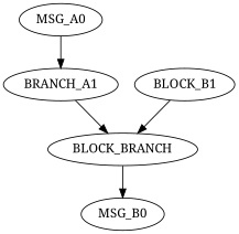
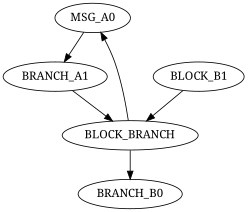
  digraph {
    fontname="Noto Serif"
    node [cpu=0 fontname="Noto Serif" patentry=true pattern=A type=block patexit=true]
    edge [fontname="Noto Serif" type=defdst]
    MSG_A0 [evtno=1 fid=1 gid=4048 par=0 toffs=0 type=tmsg patexit=""]
    n2 [label=BRANCH_A1 tperiod=100000000 patentry=""]
    BLOCK_BRANCH [pattern=BRANCH qhi=1 qil=1 qlo=1 tperiod=20000000]
-   MSG_B0 [evtno=2 fid=1 gid=4048 par=0 pattern=B toffs=0 type=tmsg patexit=""]
+   MSG_B0 [evtno=2 fid=1 gid=4048 par=0 pattern=B toffs=0 type=tmsg label=BRANCH_B0 patexit=""]
    BLOCK_B1 [pattern=B tperiod=100000000 patentry=""]
    MSG_A0 -> n2
    n2 -> BLOCK_BRANCH
+   BLOCK_BRANCH -> MSG_A0
    BLOCK_BRANCH -> MSG_B0 [type=altdst]
    BLOCK_B1 -> BLOCK_BRANCH
  }
